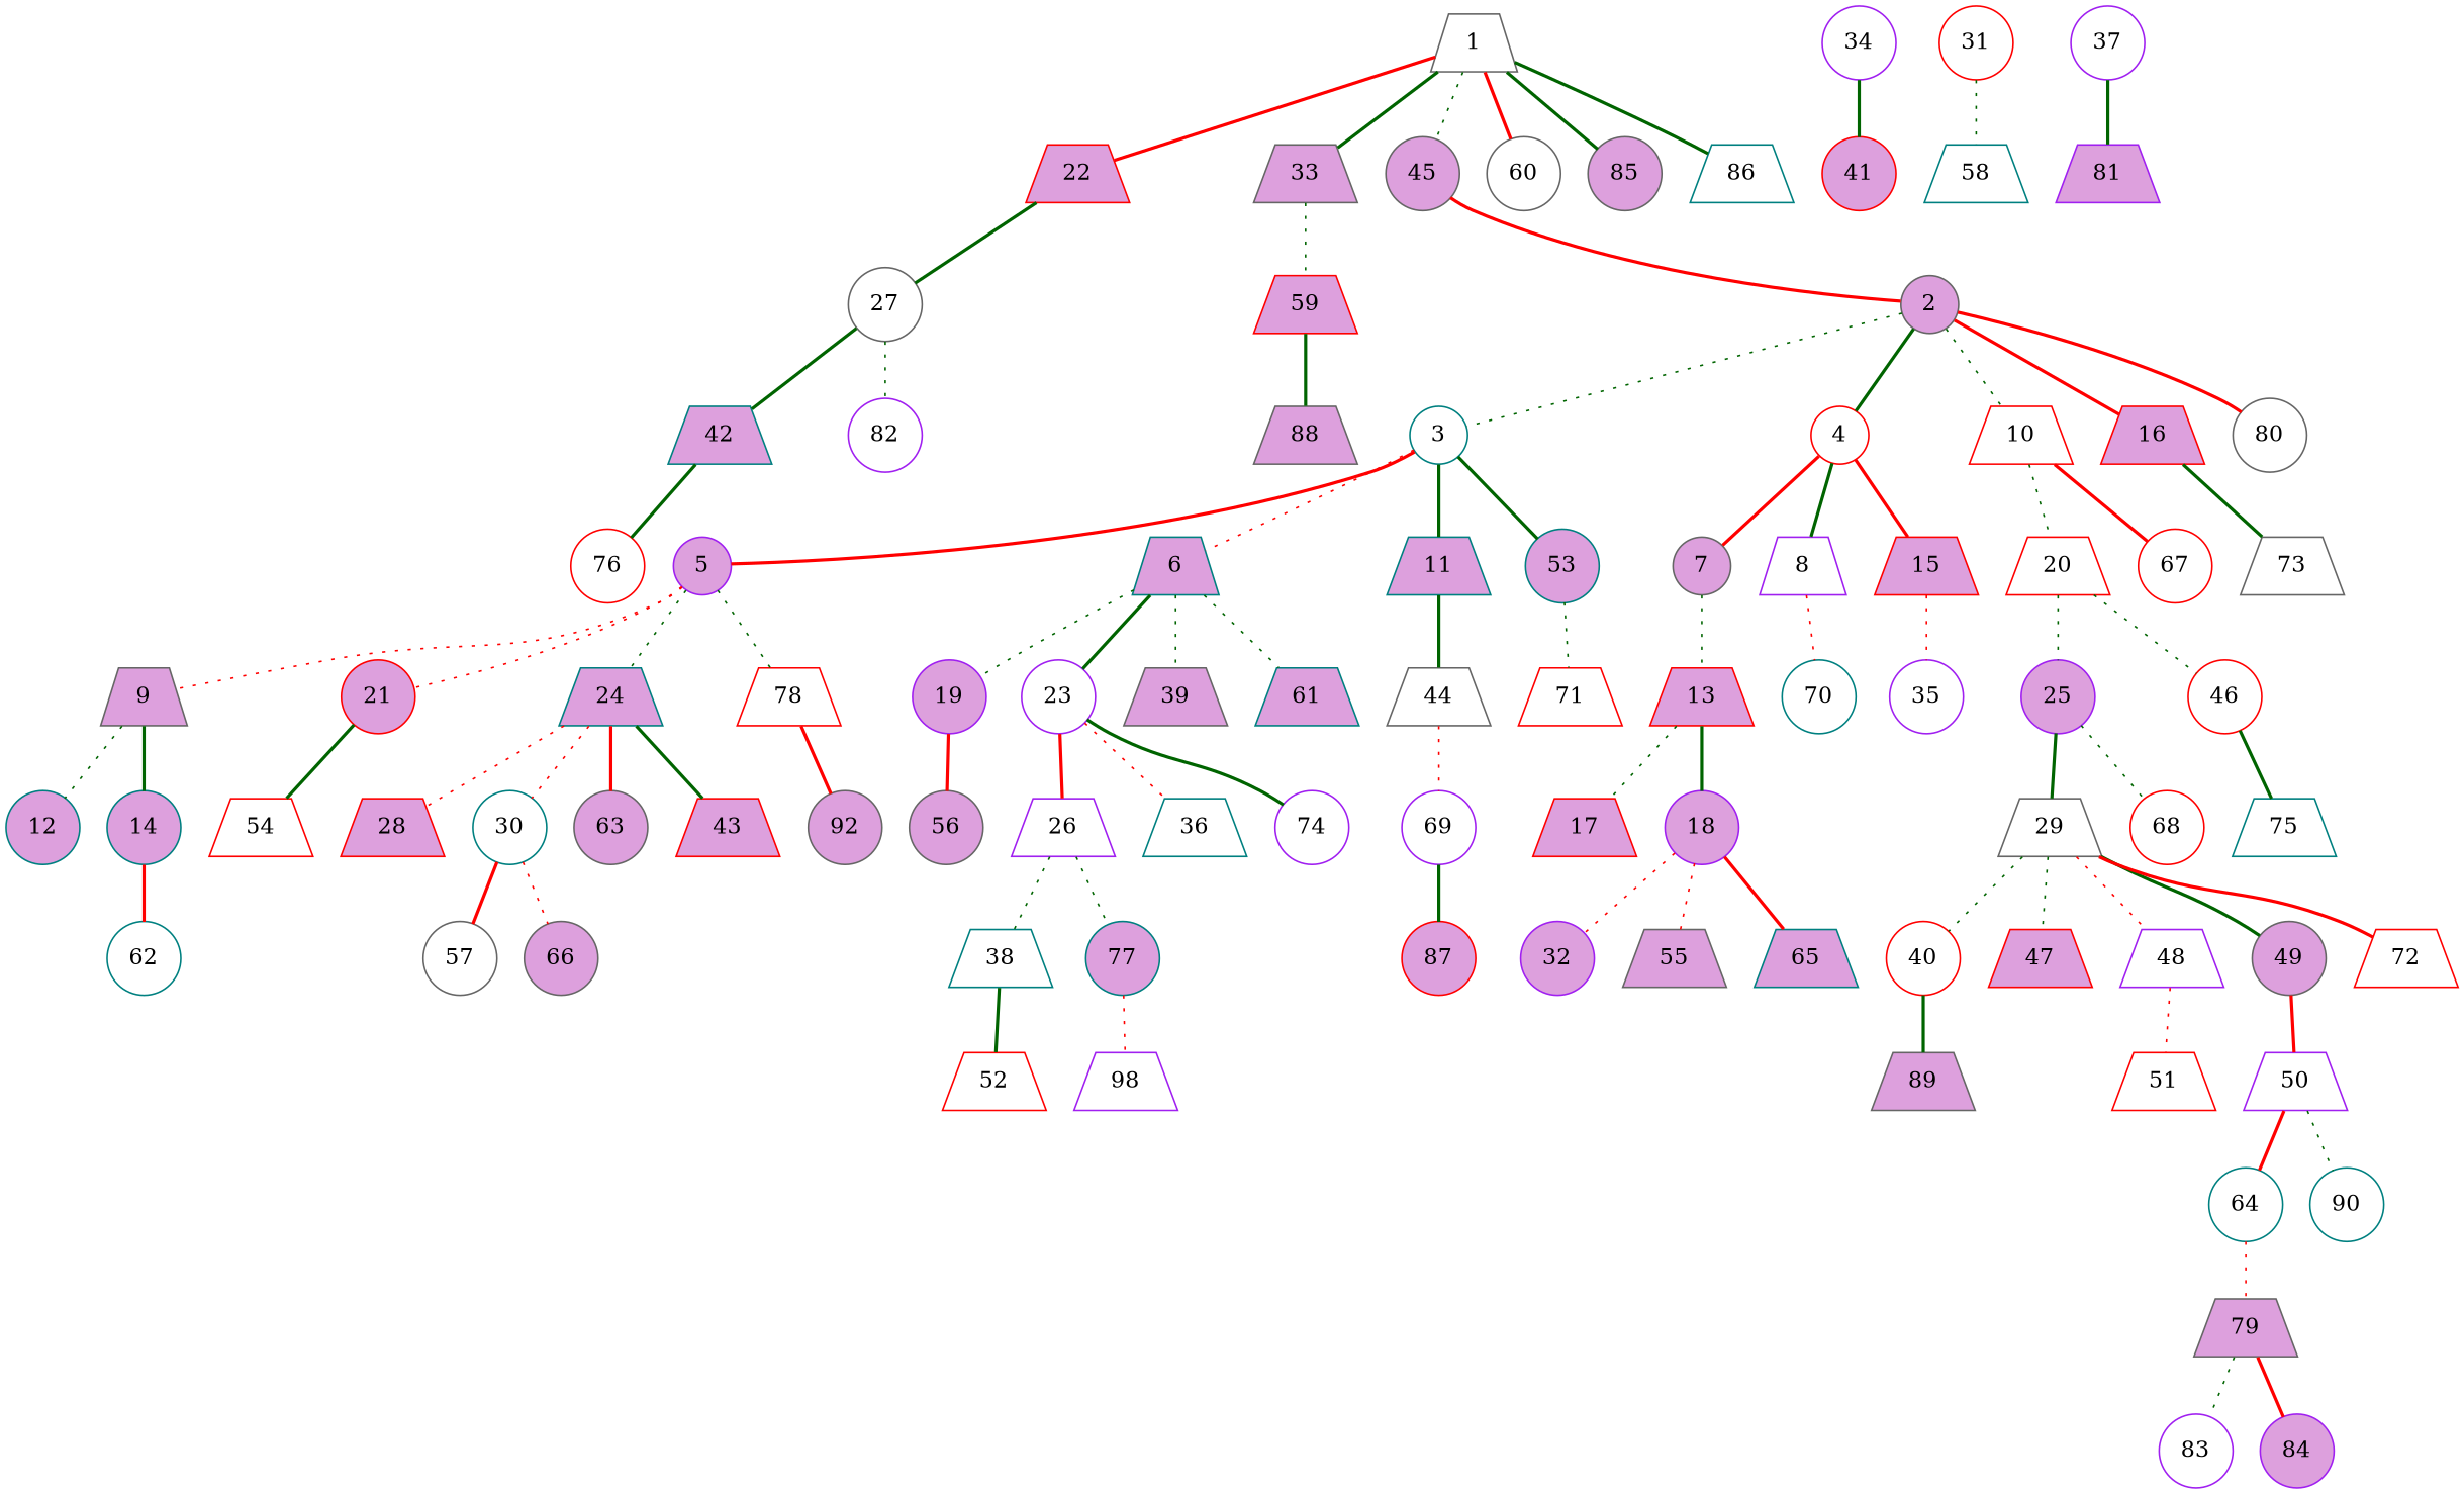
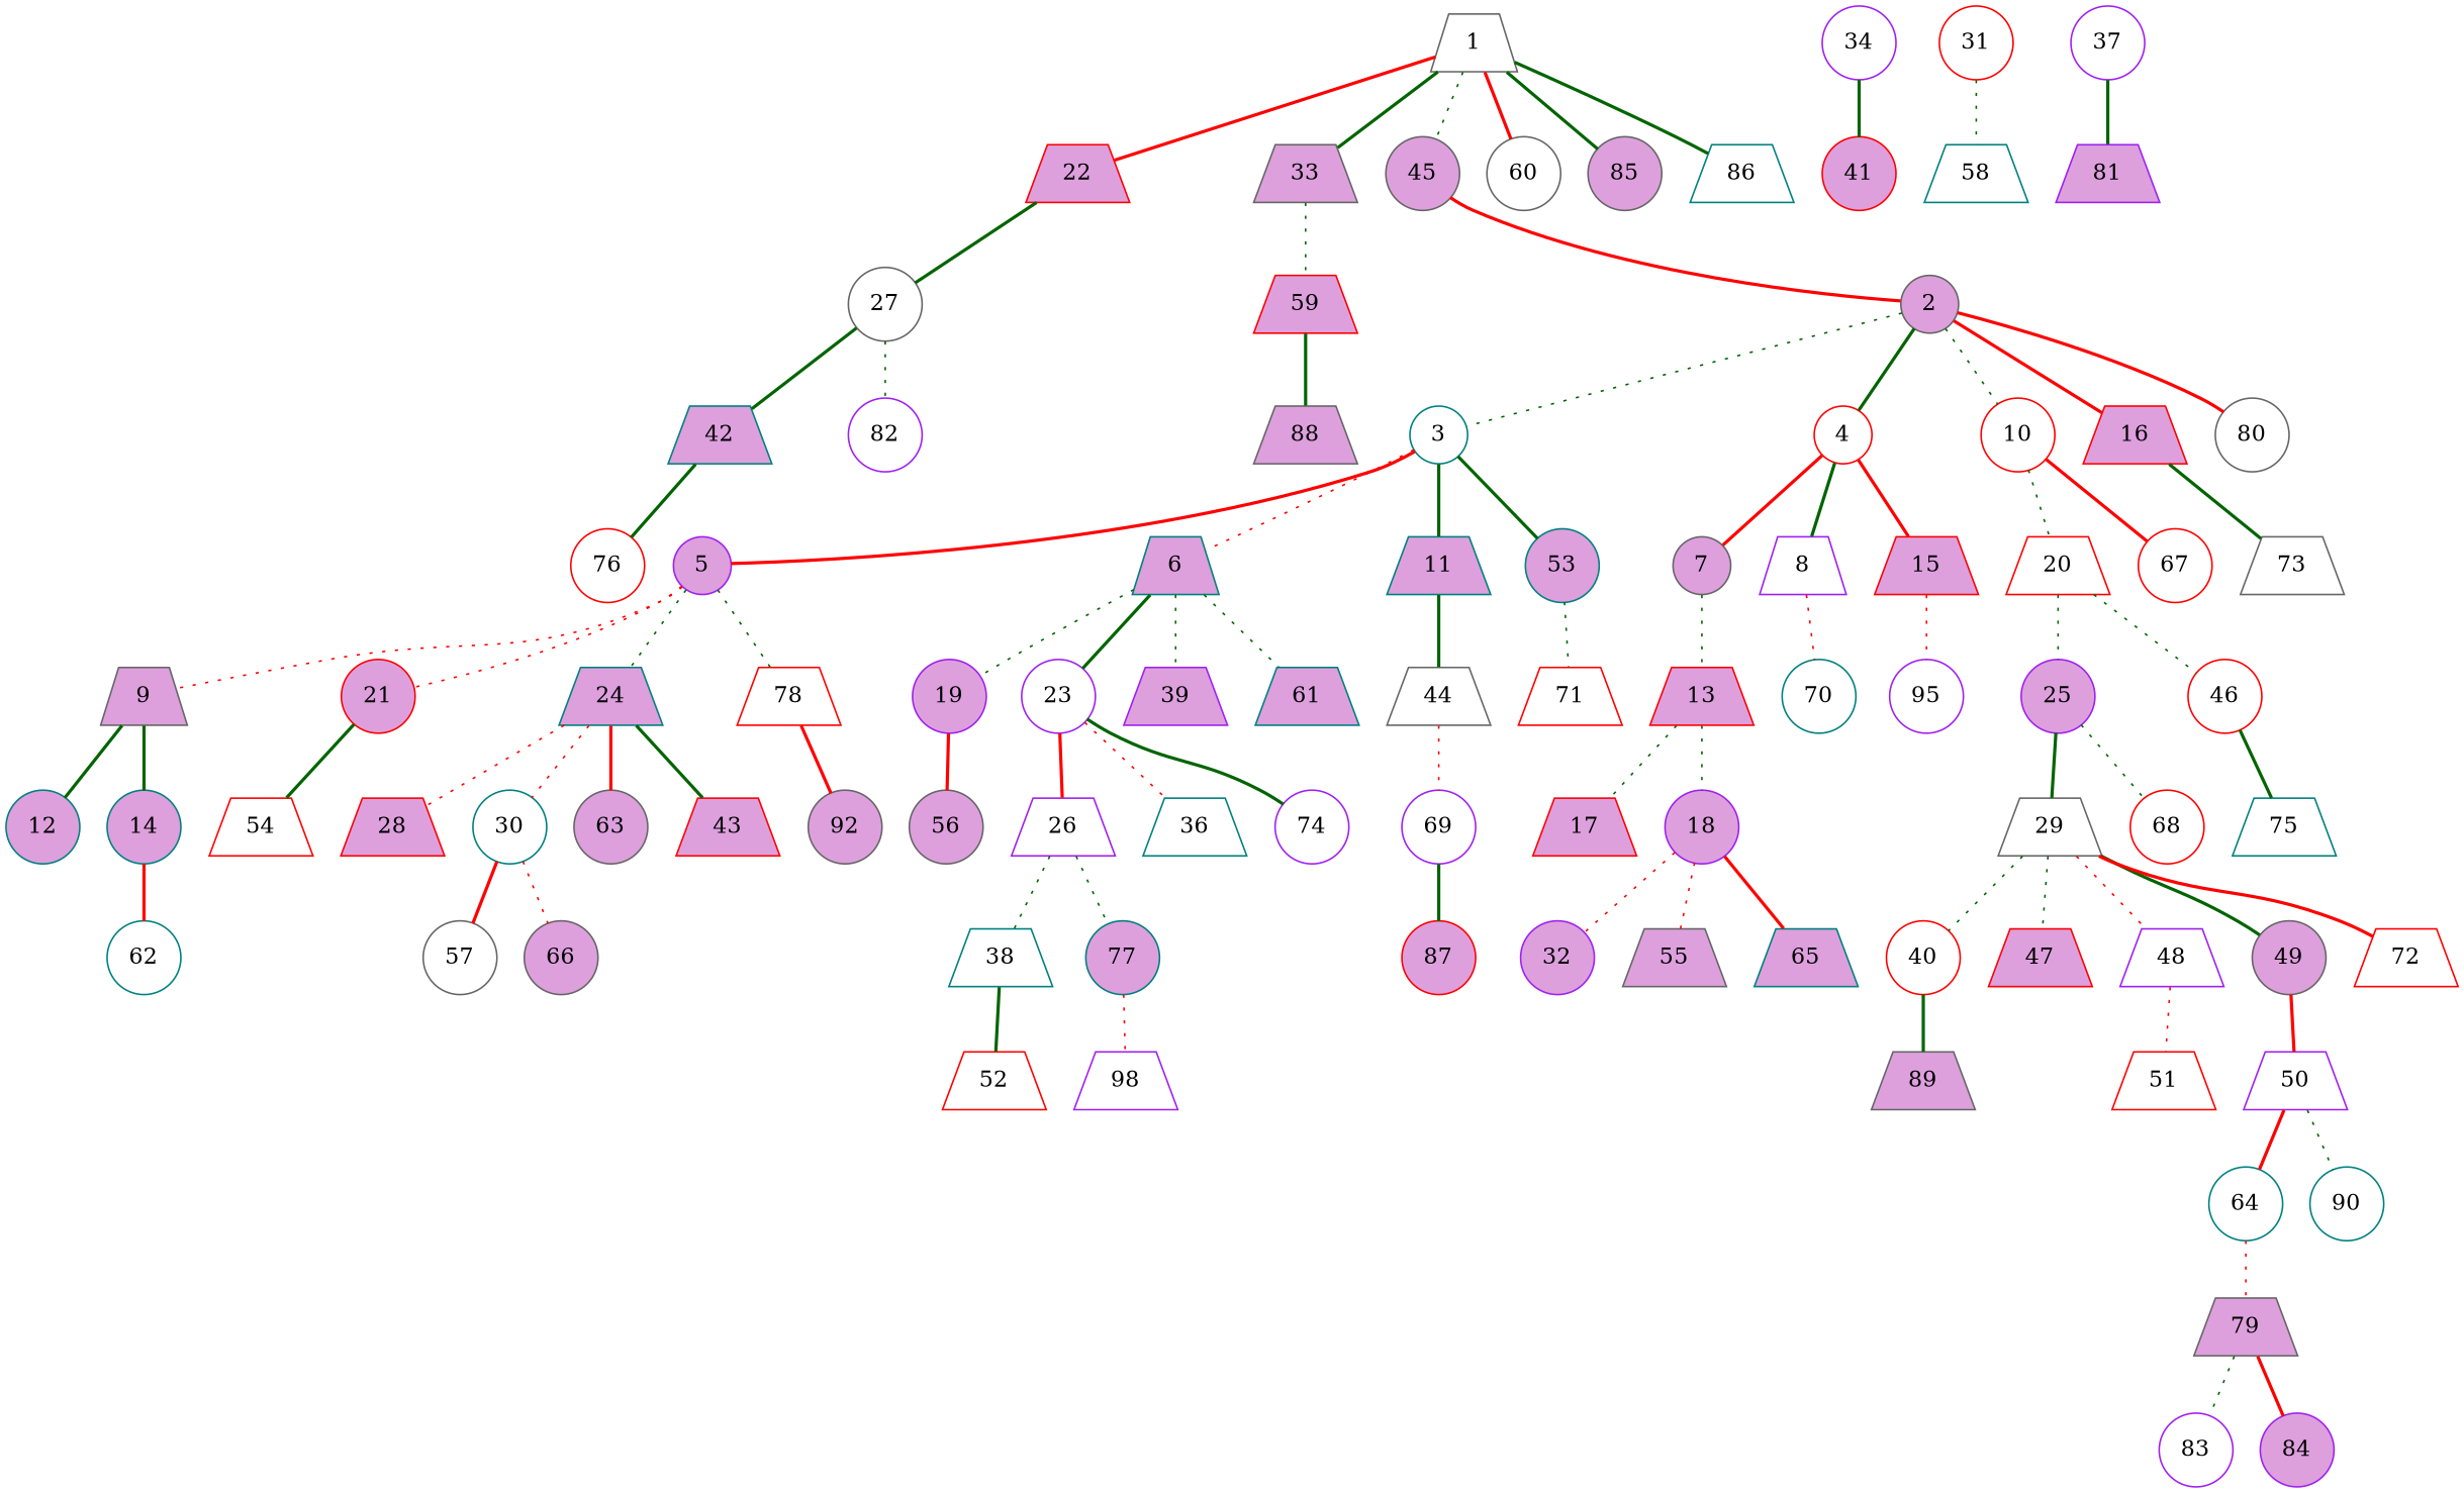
  graph {
    node [color=red fillcolor=white shape=circle style=filled]
    edge [color=darkgreen style=bold]
    1 [color=gray40 shape=trapezium]
    22 [fillcolor=plum shape=trapezium]
    33 [color=gray40 fillcolor=plum shape=trapezium]
    45 [color=gray40 fillcolor=plum]
    60 [color=gray40]
    85 [color=gray40 fillcolor=plum]
    86 [color=teal shape=trapezium]
    2 [color=gray40 fillcolor=plum]
    3 [color=teal]
    4
-   10 [shape=trapezium]
+   10
    16 [fillcolor=plum shape=trapezium]
    80 [color=gray40]
    27 [color=gray40]
    59 [fillcolor=plum shape=trapezium]
    5 [color=purple fillcolor=plum]
    6 [color=teal fillcolor=plum shape=trapezium]
    11 [color=teal fillcolor=plum shape=trapezium]
    53 [color=teal fillcolor=plum]
    7 [color=gray40 fillcolor=plum]
    8 [color=purple shape=trapezium]
    15 [fillcolor=plum shape=trapezium]
    20 [shape=trapezium]
    67
    73 [color=gray40 shape=trapezium]
    9 [color=gray40 fillcolor=plum shape=trapezium]
    21 [fillcolor=plum]
    24 [color=teal fillcolor=plum shape=trapezium]
    78 [shape=trapezium]
    19 [color=purple fillcolor=plum]
    23 [color=purple]
-   39 [color=gray40 fillcolor=plum shape=trapezium]
+   39 [color=purple fillcolor=plum shape=trapezium]
    61 [color=teal fillcolor=plum shape=trapezium]
    44 [color=gray40 shape=trapezium]
    34 [color=purple]
    41 [fillcolor=plum]
    71 [shape=trapezium]
    13 [fillcolor=plum shape=trapezium]
    70 [color=teal]
-   35 [color=purple]
+   35 [color=purple label=95]
    12 [color=teal fillcolor=plum]
    14 [color=teal fillcolor=plum]
    54 [shape=trapezium]
    28 [fillcolor=plum shape=trapezium]
    30 [color=teal]
    63 [color=gray40 fillcolor=plum]
    43 [fillcolor=plum shape=trapezium]
    92 [color=gray40 fillcolor=plum]
    56 [color=gray40 fillcolor=plum]
    26 [color=purple shape=trapezium]
    36 [color=teal shape=trapezium]
    74 [color=purple]
    17 [fillcolor=plum shape=trapezium]
    18 [color=purple fillcolor=plum]
    31
    58 [color=teal shape=trapezium]
    62 [color=teal]
    25 [color=purple fillcolor=plum]
    46
    69 [color=purple]
    32 [color=purple fillcolor=plum]
    55 [color=gray40 fillcolor=plum shape=trapezium]
    65 [color=teal fillcolor=plum shape=trapezium]
    37 [color=purple]
    81 [color=purple fillcolor=plum shape=trapezium]
    29 [color=gray40 shape=trapezium]
    68
    75 [color=teal shape=trapezium]
    42 [color=teal fillcolor=plum shape=trapezium]
    82 [color=purple]
    38 [color=teal shape=trapezium]
    77 [color=teal fillcolor=plum]
    57 [color=gray40]
    66 [color=gray40 fillcolor=plum]
    40
    47 [fillcolor=plum shape=trapezium]
    48 [color=purple shape=trapezium]
    49 [color=gray40 fillcolor=plum]
    72 [shape=trapezium]
    52 [shape=trapezium]
    n81 [color=purple label=98 shape=trapezium]
    76
    89 [color=gray40 fillcolor=plum shape=trapezium]
    51 [shape=trapezium]
    50 [color=purple shape=trapezium]
    88 [color=gray40 fillcolor=plum shape=trapezium]
    87 [fillcolor=plum]
    64 [color=teal]
    90 [color=teal]
    79 [color=gray40 fillcolor=plum shape=trapezium]
    83 [color=purple]
    84 [color=purple fillcolor=plum]
    1 -- 22 [color=red]
    1 -- 33
    1 -- 45 [style=dotted]
    1 -- 60 [color=red]
    1 -- 85
    1 -- 86
    22 -- 27
    33 -- 59 [style=dotted]
    45 -- 2 [color=red]
    2 -- 3 [style=dotted]
    2 -- 4
    2 -- 10 [style=dotted]
    2 -- 16 [color=red]
    2 -- 80 [color=red]
    3 -- 5 [color=red]
    3 -- 6 [color=red style=dotted]
    3 -- 11
    3 -- 53
    4 -- 7 [color=red]
    4 -- 8
    4 -- 15 [color=red]
    10 -- 20 [style=dotted]
    10 -- 67 [color=red]
    16 -- 73
    27 -- 42
    27 -- 82 [style=dotted]
    59 -- 88
    5 -- 9 [color=red style=dotted]
    5 -- 21 [color=red style=dotted]
    5 -- 24 [style=dotted]
    5 -- 78 [style=dotted]
    6 -- 19 [style=dotted]
    6 -- 23
    6 -- 39 [style=dotted]
    6 -- 61 [style=dotted]
    11 -- 44
    53 -- 71 [style=dotted]
    7 -- 13 [style=dotted]
    8 -- 70 [color=red style=dotted]
    15 -- 35 [color=red style=dotted]
    20 -- 25 [style=dotted]
    20 -- 46 [style=dotted]
-   9 -- 12 [style=dotted]
+   9 -- 12
    9 -- 14
    21 -- 54
    24 -- 28 [color=red style=dotted]
    24 -- 30 [color=red style=dotted]
    24 -- 63 [color=red]
    24 -- 43
    78 -- 92 [color=red]
    19 -- 56 [color=red]
    23 -- 26 [color=red]
    23 -- 36 [color=red style=dotted]
    23 -- 74
    44 -- 69 [color=red style=dotted]
    34 -- 41
    13 -- 17 [style=dotted]
-   13 -- 18
+   13 -- 18 [style=dotted]
    14 -- 62 [color=red]
    30 -- 57 [color=red]
    30 -- 66 [color=red style=dotted]
    26 -- 38 [style=dotted]
    26 -- 77 [style=dotted]
    18 -- 32 [color=red style=dotted]
    18 -- 55 [color=red style=dotted]
    18 -- 65 [color=red]
    31 -- 58 [style=dotted]
    25 -- 29
    25 -- 68 [style=dotted]
    46 -- 75
    69 -- 87
    37 -- 81
    29 -- 40 [style=dotted]
    29 -- 47 [style=dotted]
    29 -- 48 [color=red style=dotted]
    29 -- 49
    29 -- 72 [color=red]
    42 -- 76
    38 -- 52
    77 -- n81 [color=red style=dotted]
    40 -- 89
    48 -- 51 [color=red style=dotted]
    49 -- 50 [color=red]
    50 -- 64 [color=red]
    50 -- 90 [style=dotted]
    64 -- 79 [color=red style=dotted]
    79 -- 83 [style=dotted]
    79 -- 84 [color=red]
  }
